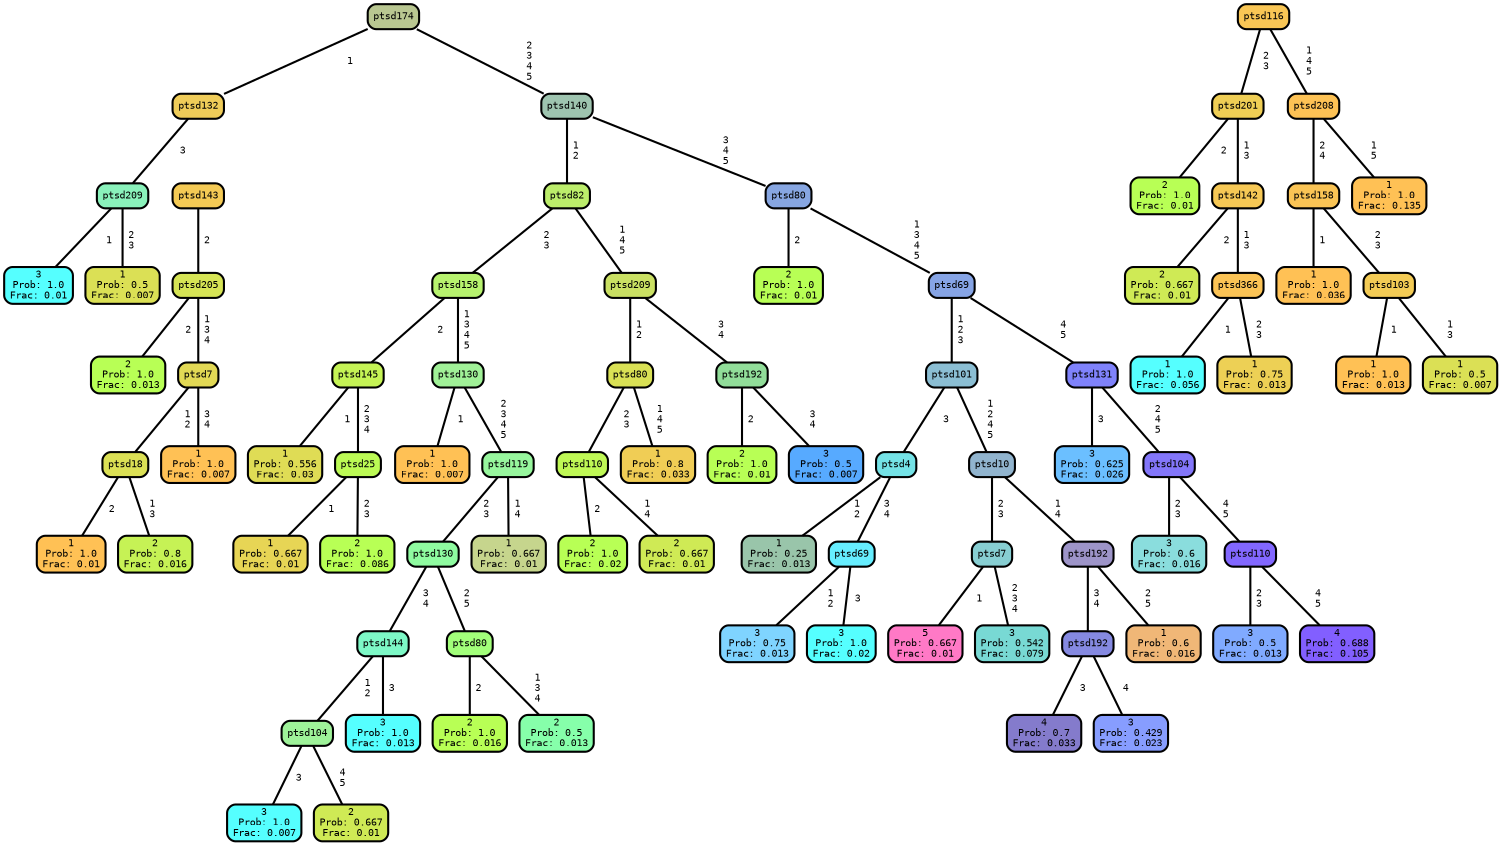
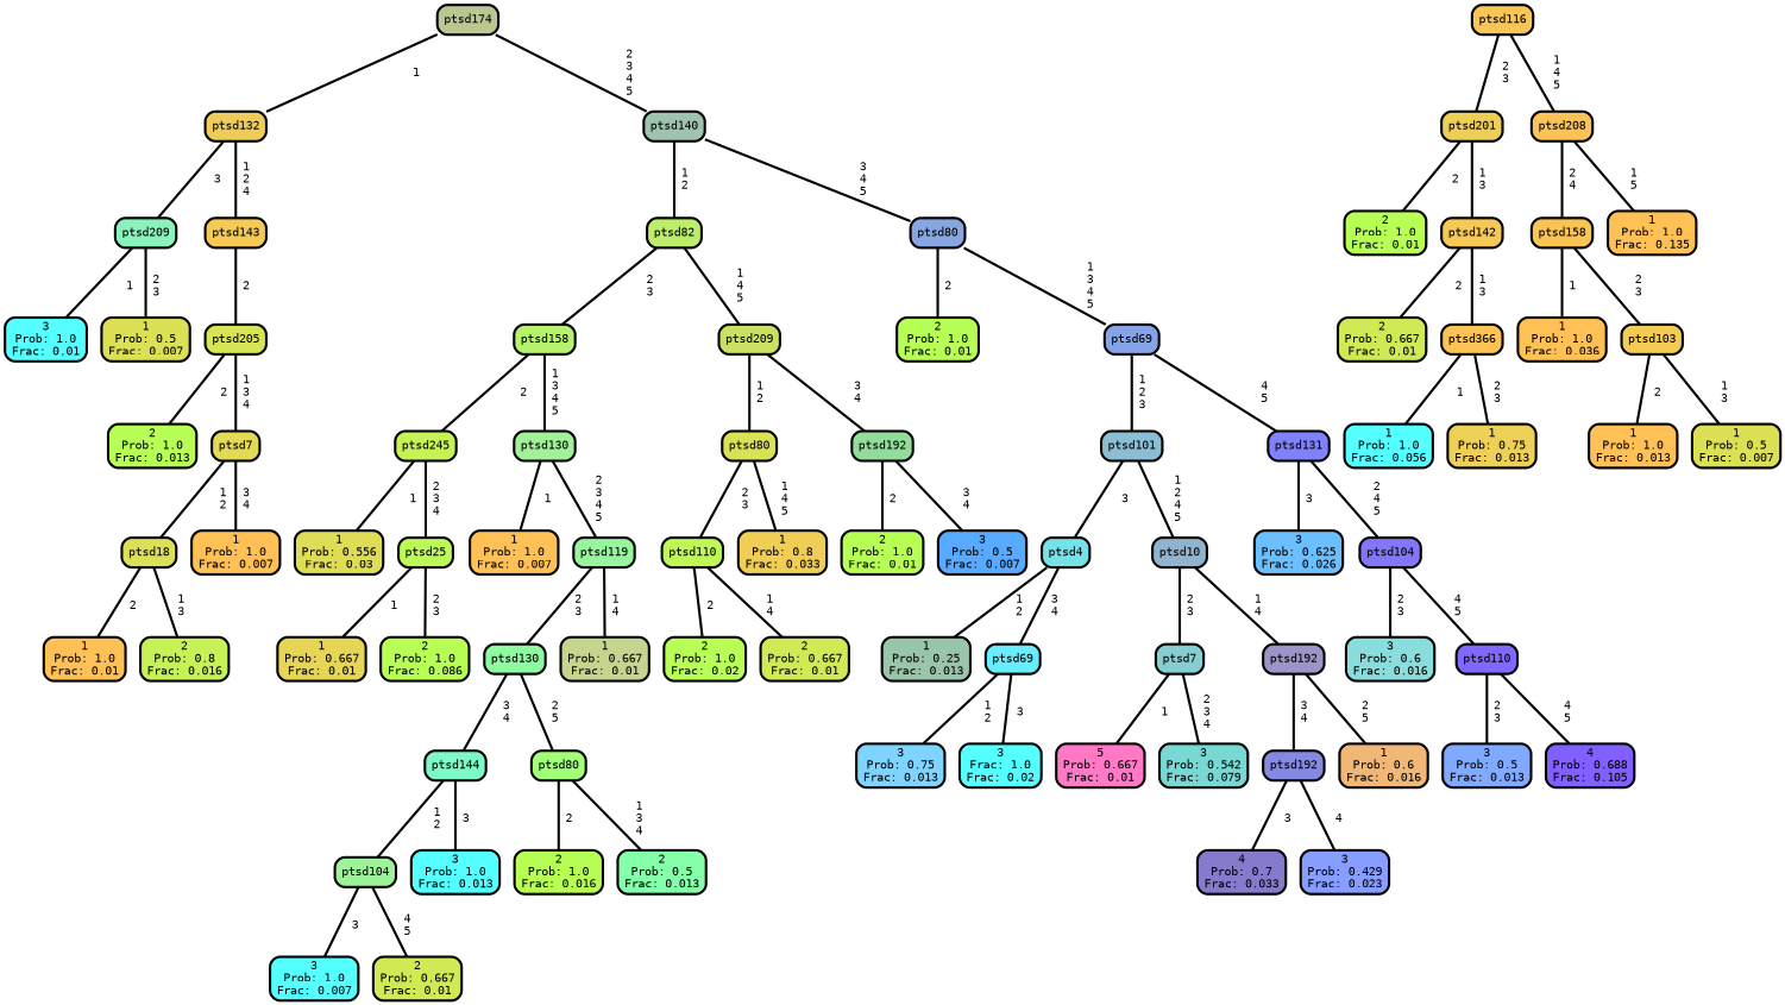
  graph {
    fontname="DejaVu Sans Mono"
    ranksep="0 equally"
    splines=straight
    node [color=black fillcolor="#b8ff55" fontcolor=black fontname="DejaVu Sans Mono" penwidth=3 shape=box style="filled, rounded"]
    edge [color=black fontname="DejaVu Sans Mono" penwidth=3]
    n1 [fillcolor="#55ffff" label="3\nProb: 1.0\nFrac: 0.01"]
    n2 [fillcolor="#8af2bb" label=ptsd209]
    n3 [fillcolor="#dbe055" label="1\nProb: 0.5\nFrac: 0.007"]
    n4 [fillcolor="#efcc59" label=ptsd132]
    n5 [fillcolor="#f4ca55" label=ptsd143]
    n6 [fillcolor="#d6e455" label=ptsd205]
    n7 [label="2\nProb: 1.0\nFrac: 0.013"]
    n8 [fillcolor="#e2d955" label=ptsd7]
    n9 [fillcolor="#dbe055" label=ptsd18]
    n10 [fillcolor="#ffc155" label="1\nProb: 1.0\nFrac: 0.007"]
    n11 [fillcolor="#ffc155" label="1\nProb: 1.0\nFrac: 0.01"]
    n12 [fillcolor="#c6f255" label="2\nProb: 0.8\nFrac: 0.016"]
    n13 [fillcolor="#f9c655" label=ptsd116]
    n14 [fillcolor="#efce55" label=ptsd201]
    n15 [fillcolor="#fdc255" label=ptsd208]
    n16 [label="2\nProb: 1.0\nFrac: 0.01"]
    n17 [fillcolor="#f6c855" label=ptsd142]
    n18 [fillcolor="#cfea55" label="2\nProb: 0.667\nFrac: 0.01"]
    n19 [fillcolor="#fbc355" label=ptsd366]
    n20 [fillcolor="#55ffff" label="1\nProb: 1.0\nFrac: 0.056"]
    n21 [fillcolor="#edd055" label="1\nProb: 0.75\nFrac: 0.013"]
    n22 [fillcolor="#fac455" label=ptsd158]
    n23 [fillcolor="#ffc155" label="1\nProb: 1.0\nFrac: 0.135"]
    n24 [fillcolor="#ffc155" label="1\nProb: 1.0\nFrac: 0.036"]
    n25 [fillcolor="#f3cb55" label=ptsd103]
    n26 [fillcolor="#ffc155" label="1\nProb: 1.0\nFrac: 0.013"]
    n27 [fillcolor="#dbe055" label="1\nProb: 0.5\nFrac: 0.007"]
    n28 [fillcolor="#b9c791" label=ptsd174]
    n29 [fillcolor="#9ec4af" label=ptsd140]
    n30 [fillcolor="#bced6b" label=ptsd82]
    n31 [fillcolor="#87a6e1" label=ptsd80]
    n32 [fillcolor="#dfdc55" label="1\nProb: 0.556\nFrac: 0.03"]
-   n33 [fillcolor="#c5f355" label=ptsd145]
+   n33 [fillcolor="#c5f355" label=ptsd245]
    n34 [fillcolor="#bcfa55" label=ptsd25]
    n35 [fillcolor="#e7d555" label="1\nProb: 0.667\nFrac: 0.01"]
    n36 [label="2\nProb: 1.0\nFrac: 0.086"]
    n37 [fillcolor="#b7f26e" label=ptsd158]
    n38 [fillcolor="#a0f197" label=ptsd130]
    n39 [fillcolor="#ffc155" label="1\nProb: 1.0\nFrac: 0.007"]
    n40 [fillcolor="#97f69d" label=ptsd119]
    n41 [fillcolor="#8ffba0" label=ptsd130]
    n42 [fillcolor="#c6d58d" label="1\nProb: 0.667\nFrac: 0.01"]
    n43 [fillcolor="#55ffff" label="3\nProb: 1.0\nFrac: 0.007"]
    n44 [fillcolor="#9ef299" label=ptsd104]
    n45 [fillcolor="#cfea55" label="2\nProb: 0.667\nFrac: 0.01"]
    n46 [fillcolor="#7df8c6" label=ptsd144]
    n47 [fillcolor="#55ffff" label="3\nProb: 1.0\nFrac: 0.013"]
    n48 [fillcolor="#a2ff7a" label=ptsd80]
    n49 [label="2\nProb: 1.0\nFrac: 0.016"]
    n50 [fillcolor="#86ffaa" label="2\nProb: 0.5\nFrac: 0.013"]
    n51 [fillcolor="#cae063" label=ptsd209]
    n52 [fillcolor="#d9e155" label=ptsd80]
    n53 [fillcolor="#91dd99" label=ptsd192]
    n54 [label="2\nProb: 1.0\nFrac: 0.02"]
    n55 [fillcolor="#bff855" label=ptsd110]
    n56 [fillcolor="#cfea55" label="2\nProb: 0.667\nFrac: 0.01"]
    n57 [fillcolor="#f0cd55" label="1\nProb: 0.8\nFrac: 0.033"]
    n58 [label="2\nProb: 1.0\nFrac: 0.01"]
    n59 [fillcolor="#57aaff" label="3\nProb: 0.5\nFrac: 0.007"]
    n60 [label="2\nProb: 1.0\nFrac: 0.01"]
    n61 [fillcolor="#86a4e5" label=ptsd69]
    n62 [fillcolor="#8bbed3" label=ptsd101]
    n63 [fillcolor="#7f82fb" label=ptsd131]
    n64 [fillcolor="#99c5aa" label="1\nProb: 0.25\nFrac: 0.013"]
    n65 [fillcolor="#74e2e6" label=ptsd4]
    n66 [fillcolor="#66eeff" label=ptsd69]
    n67 [fillcolor="#7fd4ff" label="3\nProb: 0.75\nFrac: 0.013"]
-   n68 [fillcolor="#55ffff" label="3\nProb: 1.0\nFrac: 0.02"]
+   n68 [fillcolor="#55ffff" label="3\nFrac: 1.0\nFrac: 0.02"]
    n69 [fillcolor="#91b4ce" label=ptsd10]
    n70 [fillcolor="#87ced2" label=ptsd7]
    n71 [fillcolor="#9d94c8" label=ptsd192]
    n72 [fillcolor="#ff79c6" label="5\nProb: 0.667\nFrac: 0.01"]
    n73 [fillcolor="#78d9d4" label="3\nProb: 0.542\nFrac: 0.079"]
    n74 [fillcolor="#8589e1" label=ptsd192]
    n75 [fillcolor="#f0b777" label="1\nProb: 0.6\nFrac: 0.016"]
    n76 [fillcolor="#847bcc" label="4\nProb: 0.7\nFrac: 0.033"]
    n77 [fillcolor="#879dff" label="3\nProb: 0.429\nFrac: 0.023"]
    n78 [fillcolor="#6bbfff" label="3\nProb: 0.625\nFrac: 0.026"]
    n79 [fillcolor="#8376fa" label=ptsd104]
    n80 [fillcolor="#8adddd" label="3\nProb: 0.6\nFrac: 0.016"]
    n81 [fillcolor="#8267ff" label=ptsd110]
    n82 [fillcolor="#80aaff" label="3\nProb: 0.5\nFrac: 0.013"]
    n83 [fillcolor="#825fff" label="4\nProb: 0.688\nFrac: 0.105"]
    subgraph sub_1 {
      rank=same
    }
    n2 -- n1 [label=" 1"]
    n2 -- n3 [label=" 2\n 3"]
    n4 -- n2 [label=" 3"]
+   n4 -- n5 [label=" 1\n 2\n 4"]
    n5 -- n6 [label=" 2"]
    n6 -- n7 [label=" 2"]
    n6 -- n8 [label=" 1\n 3\n 4"]
    n8 -- n9 [label=" 1\n 2"]
    n8 -- n10 [label=" 3\n 4"]
    n9 -- n11 [label=" 2"]
    n9 -- n12 [label=" 1\n 3"]
    n13 -- n14 [label=" 2\n 3"]
    n13 -- n15 [label=" 1\n 4\n 5"]
    n14 -- n16 [label=" 2"]
    n14 -- n17 [label=" 1\n 3"]
    n15 -- n22 [label=" 2\n 4"]
    n15 -- n23 [label=" 1\n 5"]
    n17 -- n18 [label=" 2"]
    n17 -- n19 [label=" 1\n 3"]
    n19 -- n20 [label=" 1"]
    n19 -- n21 [label=" 2\n 3"]
    n22 -- n24 [label=" 1"]
    n22 -- n25 [label=" 2\n 3"]
-   n25 -- n26 [label=" 1"]
+   n25 -- n26 [label=" 2"]
    n25 -- n27 [label=" 1\n 3"]
    n28 -- n4 [label=" 1"]
    n28 -- n29 [label=" 2\n 3\n 4\n 5"]
    n29 -- n30 [label=" 1\n 2"]
    n29 -- n31 [label=" 3\n 4\n 5"]
    n30 -- n37 [label=" 2\n 3"]
    n30 -- n51 [label=" 1\n 4\n 5"]
    n31 -- n60 [label=" 2"]
    n31 -- n61 [label=" 1\n 3\n 4\n 5"]
    n33 -- n32 [label=" 1"]
    n33 -- n34 [label=" 2\n 3\n 4"]
    n34 -- n35 [label=" 1"]
    n34 -- n36 [label=" 2\n 3"]
    n37 -- n33 [label=" 2"]
    n37 -- n38 [label=" 1\n 3\n 4\n 5"]
    n38 -- n39 [label=" 1"]
    n38 -- n40 [label=" 2\n 3\n 4\n 5"]
    n40 -- n41 [label=" 2\n 3"]
    n40 -- n42 [label=" 1\n 4"]
    n41 -- n46 [label=" 3\n 4"]
    n41 -- n48 [label=" 2\n 5"]
    n44 -- n43 [label=" 3"]
    n44 -- n45 [label=" 4\n 5"]
    n46 -- n44 [label=" 1\n 2"]
    n46 -- n47 [label=" 3"]
    n48 -- n49 [label=" 2"]
    n48 -- n50 [label=" 1\n 3\n 4"]
    n51 -- n52 [label=" 1\n 2"]
    n51 -- n53 [label=" 3\n 4"]
    n52 -- n55 [label=" 2\n 3"]
    n52 -- n57 [label=" 1\n 4\n 5"]
    n53 -- n58 [label=" 2"]
    n53 -- n59 [label=" 3\n 4"]
    n55 -- n54 [label=" 2"]
    n55 -- n56 [label=" 1\n 4"]
    n61 -- n62 [label=" 1\n 2\n 3"]
    n61 -- n63 [label=" 4\n 5"]
    n62 -- n65 [label=" 3"]
    n62 -- n69 [label=" 1\n 2\n 4\n 5"]
    n63 -- n78 [label=" 3"]
    n63 -- n79 [label=" 2\n 4\n 5"]
    n65 -- n64 [label=" 1\n 2"]
    n65 -- n66 [label=" 3\n 4"]
    n66 -- n67 [label=" 1\n 2"]
    n66 -- n68 [label=" 3"]
    n69 -- n70 [label=" 2\n 3"]
    n69 -- n71 [label=" 1\n 4"]
    n70 -- n72 [label=" 1"]
    n70 -- n73 [label=" 2\n 3\n 4"]
    n71 -- n74 [label=" 3\n 4"]
    n71 -- n75 [label=" 2\n 5"]
    n74 -- n76 [label=" 3"]
    n74 -- n77 [label=" 4"]
    n79 -- n80 [label=" 2\n 3"]
    n79 -- n81 [label=" 4\n 5"]
    n81 -- n82 [label=" 2\n 3"]
    n81 -- n83 [label=" 4\n 5"]
  }
